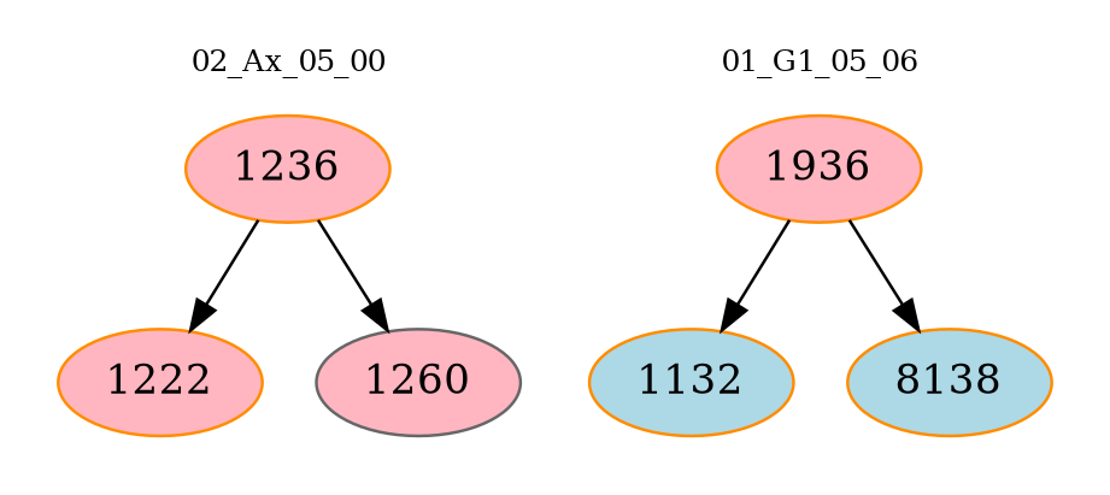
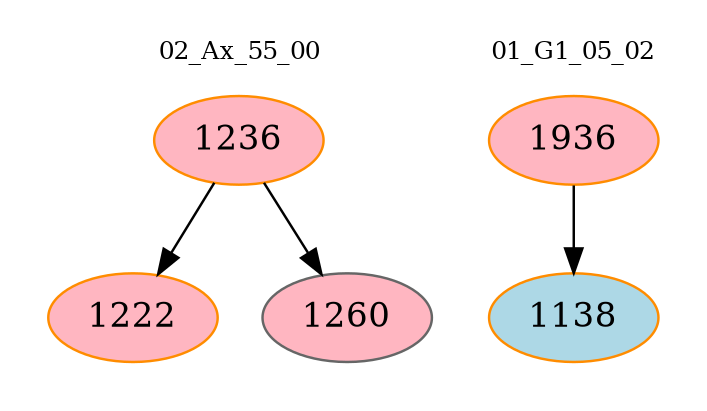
  digraph {
    node [color=darkorange fillcolor=lightpink style=filled]
    edge [color=black]
    n1 [label=1236]
    n2 [label=1222]
    n3 [color=gray40 label=1260]
    n4 [label=1936]
-   n5 [fillcolor=lightblue label=1132]
-   n6 [fillcolor=lightblue label=8138]
+   n6 [fillcolor=lightblue label=1138]
    subgraph cluster_1 {
      color=white
      fontsize=10
-     label="02_Ax_05_00"
+     label="02_Ax_55_00"
      n1
      n2
      n3
    }
    subgraph cluster_2 {
      color=white
      fontsize=10
-     label="01_G1_05_06"
+     label="01_G1_05_02"
      n4
-     n5
      n6
    }
    n1 -> n2
    n1 -> n3
-   n4 -> n5
    n4 -> n6
  }
